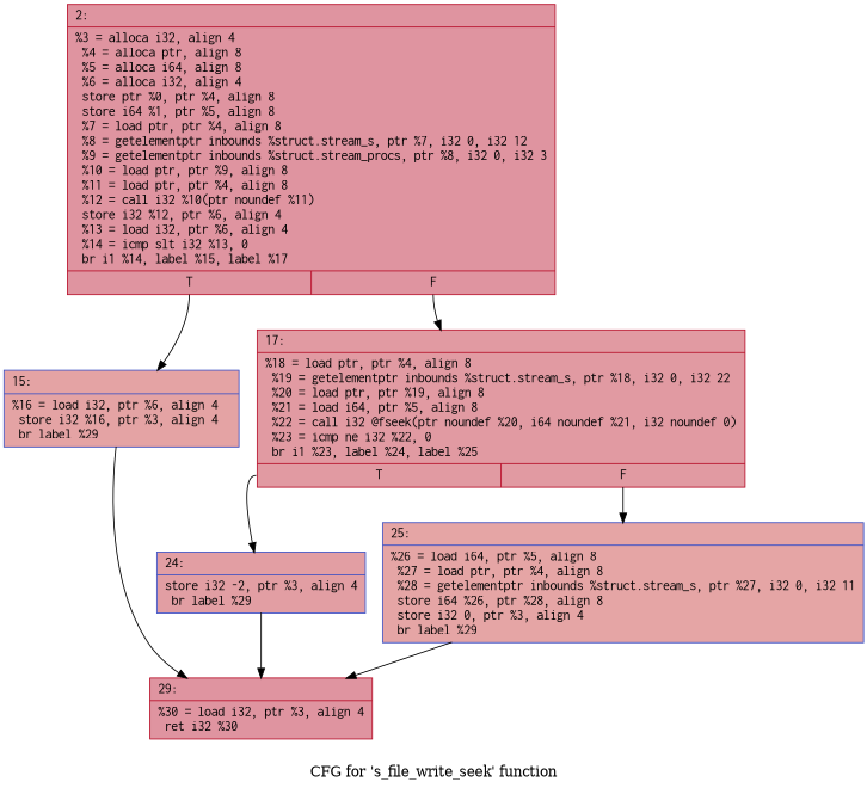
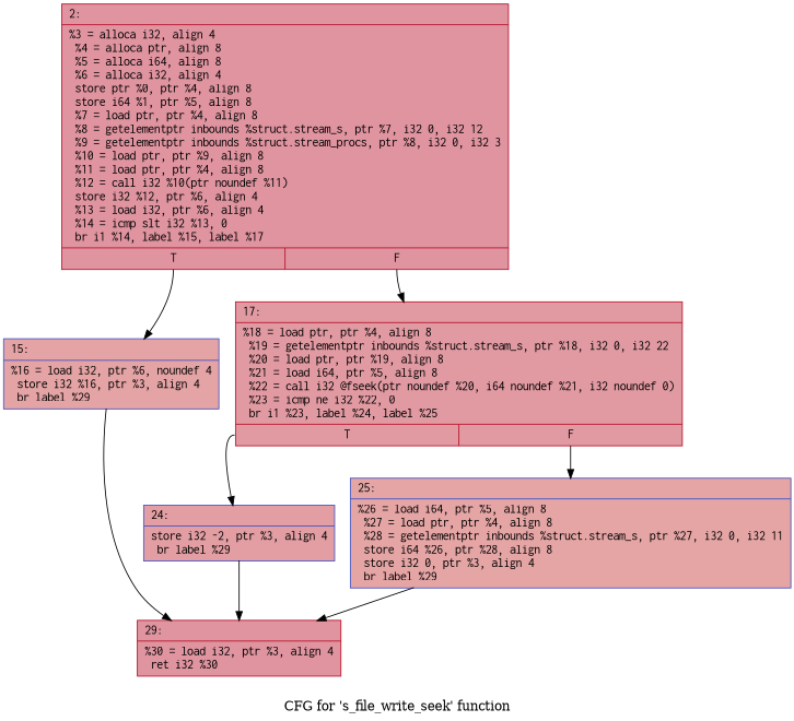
  digraph {
    label="CFG for 's_file_write_seek' function"
    node [color="#b70d28ff" fillcolor="#b70d2870" fontname=Courier shape=record style=filled]
    n1 [label="{2:\l|  %3 = alloca i32, align 4\l  %4 = alloca ptr, align 8\l  %5 = alloca i64, align 8\l  %6 = alloca i32, align 4\l  store ptr %0, ptr %4, align 8\l  store i64 %1, ptr %5, align 8\l  %7 = load ptr, ptr %4, align 8\l  %8 = getelementptr inbounds %struct.stream_s, ptr %7, i32 0, i32 12\l  %9 = getelementptr inbounds %struct.stream_procs, ptr %8, i32 0, i32 3\l  %10 = load ptr, ptr %9, align 8\l  %11 = load ptr, ptr %4, align 8\l  %12 = call i32 %10(ptr noundef %11)\l  store i32 %12, ptr %6, align 4\l  %13 = load i32, ptr %6, align 4\l  %14 = icmp slt i32 %13, 0\l  br i1 %14, label %15, label %17\l|{<s0>T|<s1>F}}"]
-   n2 [color="#3d50c3ff" fillcolor="#c32e3170" label="{15:\l|  %16 = load i32, ptr %6, align 4\l  store i32 %16, ptr %3, align 4\l  br label %29\l}"]
+   n2 [color="#3d50c3ff" fillcolor="#c32e3170" label="{15:\l|  %16 = load i32, ptr %6, noundef 4\l  store i32 %16, ptr %3, align 4\l  br label %29\l}"]
    n3 [fillcolor="#bb1b2c70" label="{17:\l|  %18 = load ptr, ptr %4, align 8\l  %19 = getelementptr inbounds %struct.stream_s, ptr %18, i32 0, i32 22\l  %20 = load ptr, ptr %19, align 8\l  %21 = load i64, ptr %5, align 8\l  %22 = call i32 @fseek(ptr noundef %20, i64 noundef %21, i32 noundef 0)\l  %23 = icmp ne i32 %22, 0\l  br i1 %23, label %24, label %25\l|{<s0>T|<s1>F}}"]
    n4 [label="{29:\l|  %30 = load i32, ptr %3, align 4\l  ret i32 %30\l}"]
    n5 [color="#3d50c3ff" fillcolor="#be242e70" label="{24:\l|  store i32 -2, ptr %3, align 4\l  br label %29\l}"]
    n6 [color="#3d50c3ff" fillcolor="#c5333470" label="{25:\l|  %26 = load i64, ptr %5, align 8\l  %27 = load ptr, ptr %4, align 8\l  %28 = getelementptr inbounds %struct.stream_s, ptr %27, i32 0, i32 11\l  store i64 %26, ptr %28, align 8\l  store i32 0, ptr %3, align 4\l  br label %29\l}"]
    n1 -> n2 [tailport=s0]
    n1 -> n3 [tailport=s1]
    n2 -> n4
    n3 -> n5 [tailport=s0]
    n3 -> n6 [tailport=s1]
    n5 -> n4
    n6 -> n4
  }
